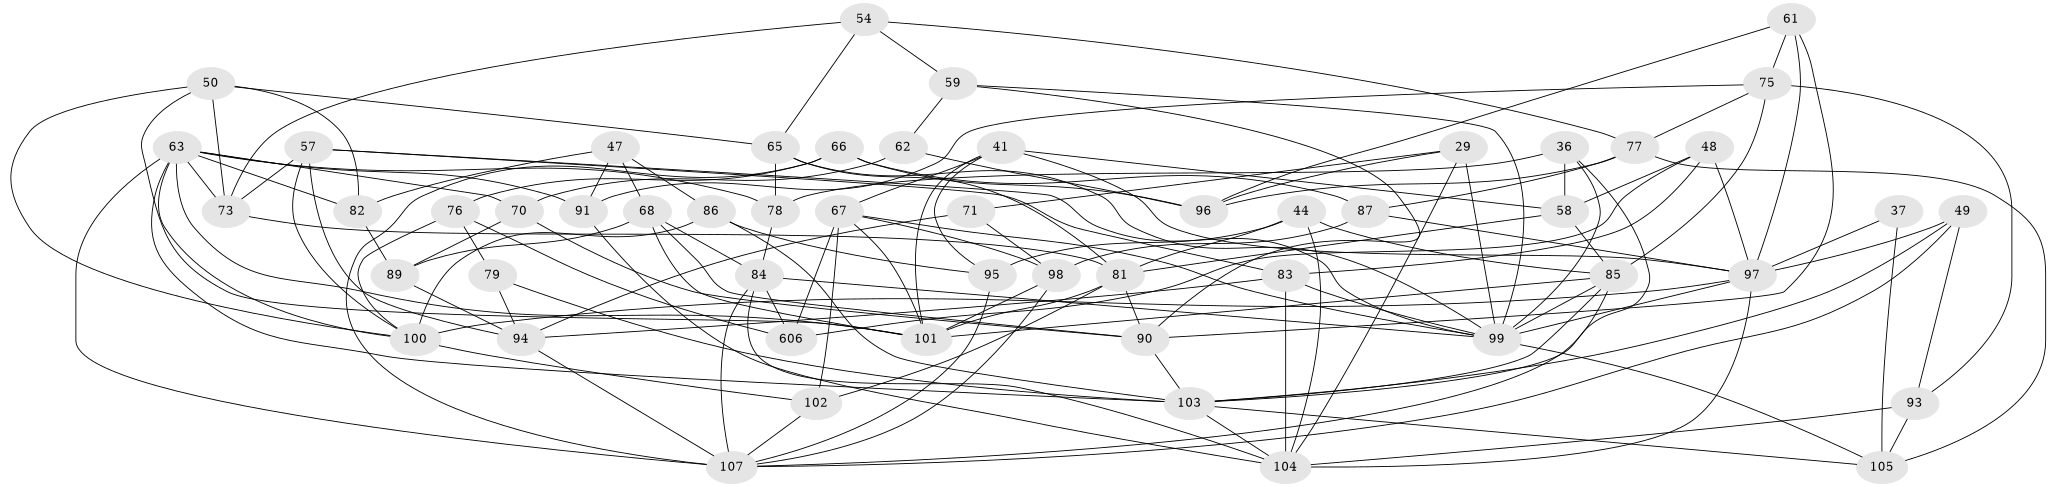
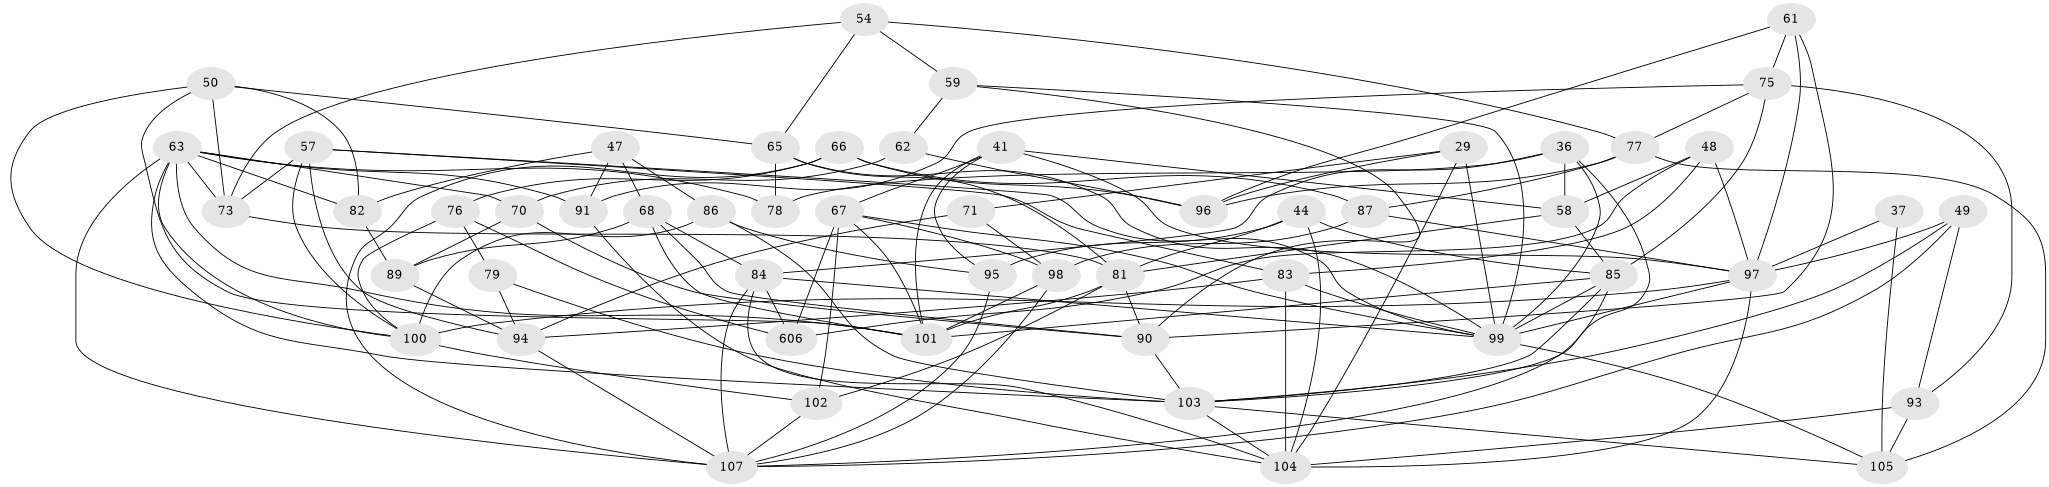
  graph {
    node [color=gray90 style=filled]
    29
    71
    96 [super="+2"]
    99 [super="+1+5+16+19+92"]
    104 [super="+12+27+72"]
    94 [super="+53+45"]
    98 [super="+30"]
    105 [super="+18"]
    58 [super="+52"]
    81 [super="+9"]
    85 [super="+46+56+28"]
    36
    78
    103 [super="+88"]
    84 [super="+26"]
    97 [super="+32+33"]
    100 [super="+15+20"]
    37
    41 [super="+25"]
    67 [super="+3+38"]
    95
    101 [super="+55"]
    n23 [label=606]
    102
    107 [super="+74+64"]
    90 [super="+51"]
    44
    68 [super="+60"]
    89
    47
    82
    86
    91
    48
    83 [super="+40+24"]
    49
    93
    50 [super="+39"]
    65 [super="+13"]
    73 [super="+31"]
    54
    59
    77 [super="+69"]
    62
    87
    57 [super="+42"]
    70
    75 [super="+10"]
    61
    63 [super="+43"]
    66 [super="+23"]
    76
    79
    29 -- 71
    29 -- 96
    29 -- 99
    29 -- 104
    71 -- 94
    71 -- 98 [weight=2]
    99 -- 105
    94 -- 107
    98 -- 101
    98 -- 107
    58 -- 81 [weight=2]
    58 -- 85
    81 -- 101
    81 -- 102
    81 -- 90
    85 -- 99 [weight=2]
    85 -- 103
    85 -- 101
    85 -- 107 [weight=2]
    36 -- 99
    36 -- 58
    36 -- 78
    36 -- 103
-   78 -- 84
+   36 -- 84
    103 -- 104
    103 -- 105
    84 -- 99
    84 -- 104
    84 -- n23
    84 -- 107
    97 -- 99
    97 -- 104
    97 -- 100 [weight=2]
    100 -- 102
    37 -- 105
    37 -- 97 [weight=3]
    41 -- 58
    41 -- 97
    41 -- 67 [weight=2]
    41 -- 95
    41 -- 101
    67 -- 99 [weight=2]
    67 -- 98
    67 -- 101
    67 -- n23
    67 -- 102
    95 -- 107
    102 -- 107
    90 -- 103 [weight=2]
    44 -- 104
    44 -- 81
    44 -- 85
    44 -- 95
    68 -- 84
    68 -- 101
    68 -- 90 [weight=2]
    68 -- 89
    89 -- 94
    47 -- 68
    47 -- 82
    47 -- 86
    47 -- 91
    82 -- 89
    86 -- 103
    86 -- 100
    86 -- 95
    91 -- 104
    48 -- 58
    48 -- 97
    48 -- n23
    48 -- 83
    83 -- 99 [weight=2]
    83 -- 104 [weight=2]
    83 -- 94 [weight=2]
    49 -- 103
    49 -- 97
    49 -- 107
    49 -- 93
    93 -- 104
    93 -- 105
    50 -- 100
    50 -- 101
    50 -- 82
    50 -- 65 [weight=2]
    50 -- 73
    65 -- 99
    65 -- 81
    65 -- 78
    73 -- 81
    54 -- 65
    54 -- 73
    54 -- 59
    54 -- 77
    59 -- 99
    59 -- 90
    59 -- 62
    77 -- 96
    77 -- 105 [weight=2]
    77 -- 87
    62 -- 96
    62 -- 70
    87 -- 98
    87 -- 97
    57 -- 99
    57 -- 94
    57 -- 100
    57 -- 83
    57 -- 73 [weight=2]
    70 -- 90
    70 -- 89
    75 -- 85 [weight=2]
    75 -- 91
    75 -- 93
    75 -- 77
    61 -- 96
    61 -- 97
    61 -- 90
    61 -- 75
    63 -- 78
    63 -- 103
    63 -- 100
    63 -- 101
    63 -- 107 [weight=2]
    63 -- 82
    63 -- 91
    63 -- 73
    63 -- 70
    66 -- 96 [weight=2]
    66 -- 107 [weight=2]
    66 -- 87
    66 -- 76
    76 -- 100
    76 -- n23
    76 -- 79
    79 -- 94 [weight=2]
    79 -- 103
  }
